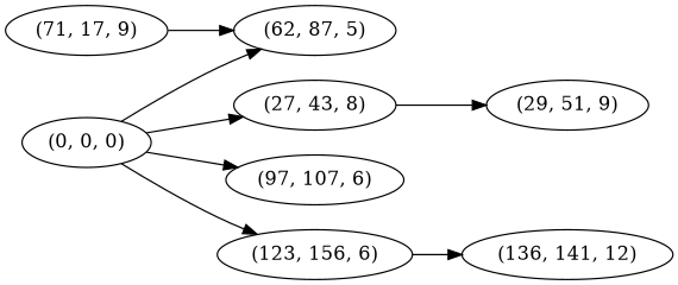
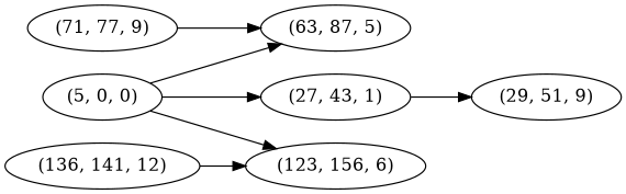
  digraph {
    rankdir=LR
-   "(0, 0, 0)"
-   "(27, 43, 8)"
-   "(63, 87, 5)" [label="(62, 87, 5)"]
-   "(97, 107, 6)"
+   "(0, 0, 0)" [label="(5, 0, 0)"]
+   "(27, 43, 8)" [label="(27, 43, 1)"]
+   "(63, 87, 5)"
    n5 [label="(123, 156, 6)"]
    n6 [label="(29, 51, 9)"]
    "(136, 141, 12)"
-   "(71, 77, 9)" [label="(71, 17, 9)"]
+   "(71, 77, 9)"
    "(0, 0, 0)" -> "(27, 43, 8)"
    "(0, 0, 0)" -> "(63, 87, 5)"
-   "(0, 0, 0)" -> "(97, 107, 6)"
    "(0, 0, 0)" -> n5
    "(27, 43, 8)" -> n6
-   n5 -> "(136, 141, 12)"
+   "(136, 141, 12)" -> n5
    "(71, 77, 9)" -> "(63, 87, 5)"
  }
